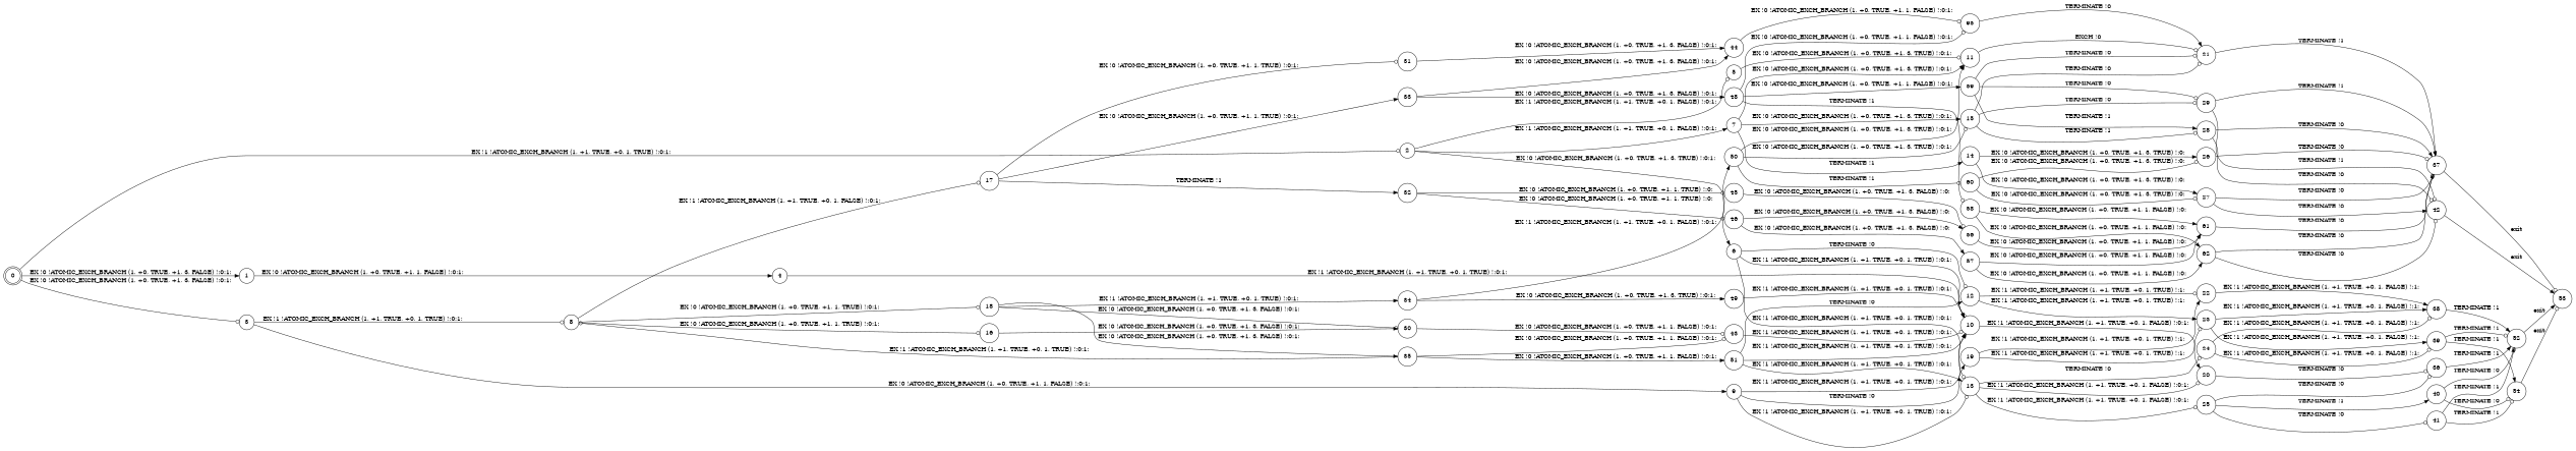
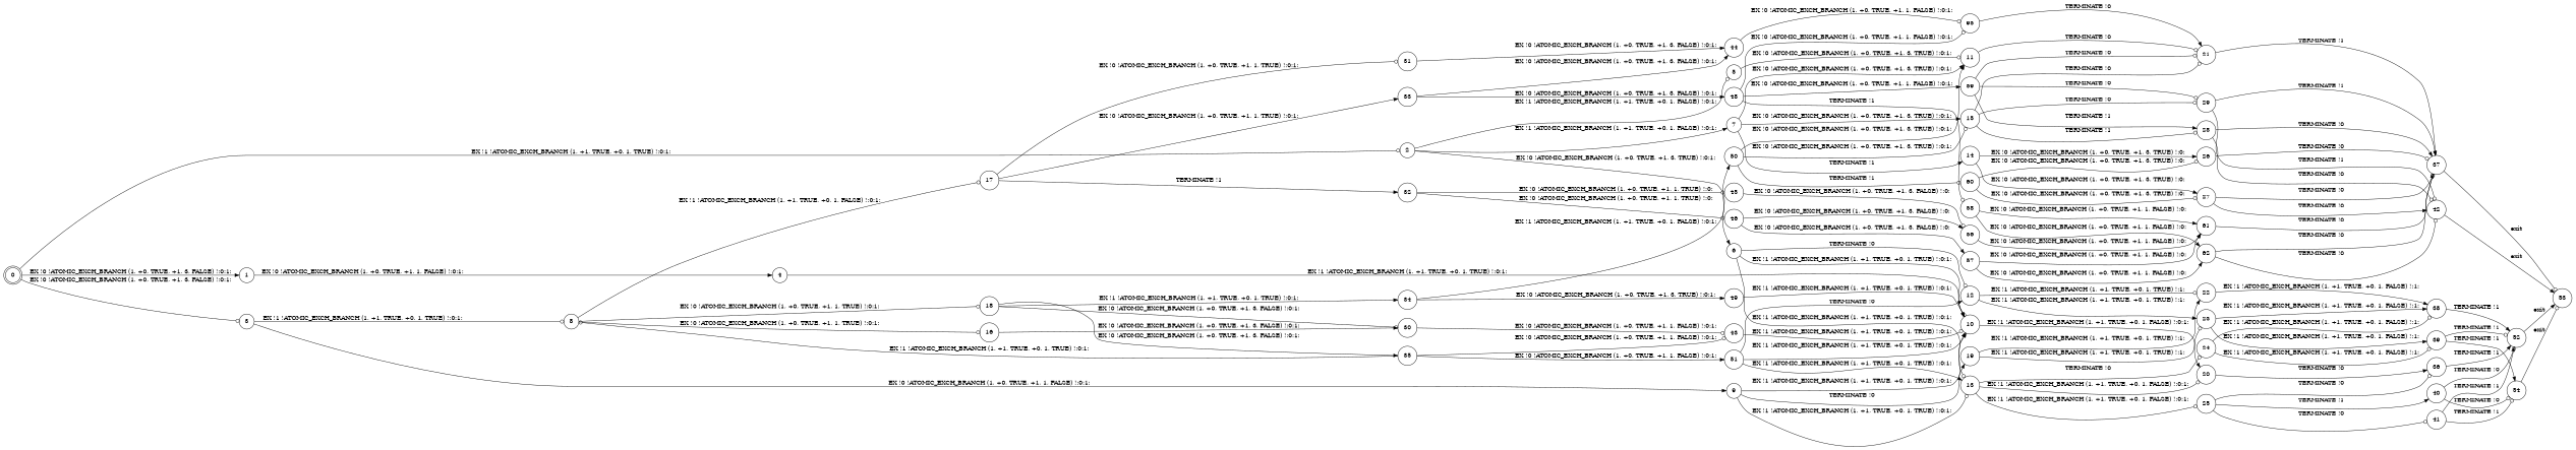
  digraph {
    fontname="DejaVu Serif"
    rankdir=LR
    node [fontname="DejaVu Serif" shape=circle]
    edge [arrowhead=normal fontname="DejaVu Serif"]
    0 [peripheries=2]
    1
    2
    3
    4
    5
    6
    7
    8
    9
    10
    11
    12
    13
    14
    15
    16
    17
    18
    19
    20
    21
    22
    23
    24
    25
    26
    27
    28
    29
    30
    31
    32
    33
    34
    35
    36
    37
    38
    39
    40
    41
    42
    43
    44
    45
    46
    48
    49
    50
    51
    52
    53
    54
    n55 [label=95]
    56
    57
    58
    59
    60
    61
    62
    0 -> 1 [label="EX !0 !ATOMIC_EXCH_BRANCH (1, +0, TRUE, +1, 3, FALSE) !:0:1:"]
    0 -> 2 [arrowhead=odot label="EX !1 !ATOMIC_EXCH_BRANCH (1, +1, TRUE, +0, 1, TRUE) !:0:1:"]
    0 -> 3 [arrowhead=odot label="EX !0 !ATOMIC_EXCH_BRANCH (1, +0, TRUE, +1, 3, FALSE) !:0:1:"]
    1 -> 4 [label="EX !0 !ATOMIC_EXCH_BRANCH (1, +0, TRUE, +1, 1, FALSE) !:0:1:"]
    2 -> 5 [arrowhead=odot label="EX !1 !ATOMIC_EXCH_BRANCH (1, +1, TRUE, +0, 1, FALSE) !:0:1:"]
    2 -> 6 [label="EX !0 !ATOMIC_EXCH_BRANCH (1, +0, TRUE, +1, 3, TRUE) !:0:1:"]
    2 -> 7 [label="EX !1 !ATOMIC_EXCH_BRANCH (1, +1, TRUE, +0, 1, FALSE) !:0:1:"]
    3 -> 8 [arrowhead=odot label="EX !1 !ATOMIC_EXCH_BRANCH (1, +1, TRUE, +0, 1, TRUE) !:0:1:"]
    3 -> 9 [label="EX !0 !ATOMIC_EXCH_BRANCH (1, +0, TRUE, +1, 1, FALSE) !:0:1:"]
    4 -> 10 [label="EX !1 !ATOMIC_EXCH_BRANCH (1, +1, TRUE, +0, 1, TRUE) !:0:1:"]
    5 -> 11 [arrowhead=odot label="EX !0 !ATOMIC_EXCH_BRANCH (1, +0, TRUE, +1, 3, TRUE) !:0:1:"]
    6 -> 10 [label="EX !1 !ATOMIC_EXCH_BRANCH (1, +1, TRUE, +0, 1, TRUE) !:0:1:"]
    6 -> 12 [arrowhead=odot label="TERMINATE !0"]
    6 -> 13 [arrowhead=odot label="EX !1 !ATOMIC_EXCH_BRANCH (1, +1, TRUE, +0, 1, TRUE) !:0:1:"]
    7 -> 11 [label="EX !0 !ATOMIC_EXCH_BRANCH (1, +0, TRUE, +1, 3, TRUE) !:0:1:"]
    7 -> 14 [label="TERMINATE !1"]
    7 -> 15 [label="EX !0 !ATOMIC_EXCH_BRANCH (1, +0, TRUE, +1, 3, TRUE) !:0:1:"]
    8 -> 16 [arrowhead=odot label="EX !0 !ATOMIC_EXCH_BRANCH (1, +0, TRUE, +1, 1, TRUE) !:0:1:"]
    8 -> 17 [arrowhead=odot label="EX !1 !ATOMIC_EXCH_BRANCH (1, +1, TRUE, +0, 1, FALSE) !:0:1:"]
    8 -> 18 [arrowhead=odot label="EX !0 !ATOMIC_EXCH_BRANCH (1, +0, TRUE, +1, 1, TRUE) !:0:1:"]
    9 -> 10 [label="EX !1 !ATOMIC_EXCH_BRANCH (1, +1, TRUE, +0, 1, TRUE) !:0:1:"]
    9 -> 13 [arrowhead=odot label="EX !1 !ATOMIC_EXCH_BRANCH (1, +1, TRUE, +0, 1, TRUE) !:0:1:"]
    9 -> 19 [label="TERMINATE !0"]
    10 -> 20 [label="EX !1 !ATOMIC_EXCH_BRANCH (1, +1, TRUE, +0, 1, FALSE) !:0:1:"]
-   11 -> 21 [arrowhead=odot label="EXCH !0"]
+   11 -> 21 [arrowhead=odot label="TERMINATE !0"]
    12 -> 22 [arrowhead=odot label="EX !1 !ATOMIC_EXCH_BRANCH (1, +1, TRUE, +0, 1, TRUE) !:1:"]
    12 -> 23 [label="EX !1 !ATOMIC_EXCH_BRANCH (1, +1, TRUE, +0, 1, TRUE) !:1:"]
    13 -> 20 [arrowhead=odot label="EX !1 !ATOMIC_EXCH_BRANCH (1, +1, TRUE, +0, 1, FALSE) !:0:1:"]
    13 -> 24 [arrowhead=odot label="TERMINATE !0"]
    13 -> 25 [arrowhead=odot label="EX !1 !ATOMIC_EXCH_BRANCH (1, +1, TRUE, +0, 1, FALSE) !:0:1:"]
    14 -> 26 [label="EX !0 !ATOMIC_EXCH_BRANCH (1, +0, TRUE, +1, 3, TRUE) !:0:"]
    14 -> 27 [label="EX !0 !ATOMIC_EXCH_BRANCH (1, +0, TRUE, +1, 3, TRUE) !:0:"]
    15 -> 21 [arrowhead=odot label="TERMINATE !0"]
    15 -> 28 [arrowhead=odot label="TERMINATE !1"]
    15 -> 29 [arrowhead=odot label="TERMINATE !0"]
    16 -> 30 [label="EX !0 !ATOMIC_EXCH_BRANCH (1, +0, TRUE, +1, 3, FALSE) !:0:1:"]
    17 -> 31 [arrowhead=odot label="EX !0 !ATOMIC_EXCH_BRANCH (1, +0, TRUE, +1, 1, TRUE) !:0:1:"]
    17 -> 32 [label="TERMINATE !1"]
    17 -> 33 [label="EX !0 !ATOMIC_EXCH_BRANCH (1, +0, TRUE, +1, 1, TRUE) !:0:1:"]
    18 -> 30 [arrowhead=odot label="EX !0 !ATOMIC_EXCH_BRANCH (1, +0, TRUE, +1, 3, FALSE) !:0:1:"]
    18 -> 34 [label="EX !1 !ATOMIC_EXCH_BRANCH (1, +1, TRUE, +0, 1, TRUE) !:0:1:"]
    18 -> 35 [label="EX !0 !ATOMIC_EXCH_BRANCH (1, +0, TRUE, +1, 3, FALSE) !:0:1:"]
    19 -> 22 [label="EX !1 !ATOMIC_EXCH_BRANCH (1, +1, TRUE, +0, 1, TRUE) !:1:"]
    19 -> 23 [arrowhead=odot label="EX !1 !ATOMIC_EXCH_BRANCH (1, +1, TRUE, +0, 1, TRUE) !:1:"]
-   20 -> 36 [arrowhead=odot label="TERMINATE !0"]
+   20 -> 36 [label="TERMINATE !0"]
    21 -> 37 [label="TERMINATE !1"]
    22 -> 38 [label="EX !1 !ATOMIC_EXCH_BRANCH (1, +1, TRUE, +0, 1, FALSE) !:1:"]
    23 -> 38 [label="EX !1 !ATOMIC_EXCH_BRANCH (1, +1, TRUE, +0, 1, FALSE) !:1:"]
    23 -> 39 [label="EX !1 !ATOMIC_EXCH_BRANCH (1, +1, TRUE, +0, 1, FALSE) !:1:"]
    24 -> 38 [arrowhead=odot label="EX !1 !ATOMIC_EXCH_BRANCH (1, +1, TRUE, +0, 1, FALSE) !:1:"]
    24 -> 39 [arrowhead=odot label="EX !1 !ATOMIC_EXCH_BRANCH (1, +1, TRUE, +0, 1, FALSE) !:1:"]
    25 -> 36 [arrowhead=odot label="TERMINATE !0"]
    25 -> 40 [label="TERMINATE !1"]
    25 -> 41 [arrowhead=odot label="TERMINATE !0"]
    26 -> 37 [arrowhead=odot label="TERMINATE !0"]
    27 -> 37 [label="TERMINATE !0"]
    27 -> 42 [label="TERMINATE !0"]
    28 -> 37 [label="TERMINATE !0"]
    28 -> 42 [arrowhead=odot label="TERMINATE !0"]
    29 -> 37 [label="TERMINATE !1"]
    29 -> 42 [arrowhead=odot label="TERMINATE !1"]
    30 -> 43 [arrowhead=odot label="EX !0 !ATOMIC_EXCH_BRANCH (1, +0, TRUE, +1, 1, FALSE) !:0:1:"]
    31 -> 44 [label="EX !0 !ATOMIC_EXCH_BRANCH (1, +0, TRUE, +1, 3, FALSE) !:0:1:"]
    32 -> 45 [arrowhead=odot label="EX !0 !ATOMIC_EXCH_BRANCH (1, +0, TRUE, +1, 1, TRUE) !:0:"]
    32 -> 46 [arrowhead=odot label="EX !0 !ATOMIC_EXCH_BRANCH (1, +0, TRUE, +1, 1, TRUE) !:0:"]
    33 -> 44 [label="EX !0 !ATOMIC_EXCH_BRANCH (1, +0, TRUE, +1, 3, FALSE) !:0:1:"]
    33 -> 48 [label="EX !0 !ATOMIC_EXCH_BRANCH (1, +0, TRUE, +1, 3, FALSE) !:0:1:"]
    34 -> 49 [label="EX !0 !ATOMIC_EXCH_BRANCH (1, +0, TRUE, +1, 3, TRUE) !:0:1:"]
    34 -> 50 [label="EX !1 !ATOMIC_EXCH_BRANCH (1, +1, TRUE, +0, 1, FALSE) !:0:1:"]
    35 -> 8 [arrowhead=odot label="EX !1 !ATOMIC_EXCH_BRANCH (1, +1, TRUE, +0, 1, TRUE) !:0:1:"]
    35 -> 43 [arrowhead=odot label="EX !0 !ATOMIC_EXCH_BRANCH (1, +0, TRUE, +1, 1, FALSE) !:0:1:"]
    35 -> 51 [label="EX !0 !ATOMIC_EXCH_BRANCH (1, +0, TRUE, +1, 1, FALSE) !:0:1:"]
    36 -> 52 [label="TERMINATE !1"]
    37 -> 53 [arrowhead=odot label=exit]
    38 -> 52 [label="TERMINATE !1"]
    39 -> 52 [arrowhead=odot label="TERMINATE !1"]
    39 -> 54 [label="TERMINATE !1"]
    40 -> 52 [label="TERMINATE !0"]
    40 -> 54 [arrowhead=odot label="TERMINATE !0"]
    41 -> 52 [arrowhead=odot label="TERMINATE !1"]
    41 -> 54 [arrowhead=odot label="TERMINATE !1"]
    42 -> 53 [label=exit]
    43 -> 10 [arrowhead=odot label="EX !1 !ATOMIC_EXCH_BRANCH (1, +1, TRUE, +0, 1, TRUE) !:0:1:"]
    44 -> n55 [arrowhead=odot label="EX !0 !ATOMIC_EXCH_BRANCH (1, +0, TRUE, +1, 1, FALSE) !:0:1:"]
    45 -> 56 [arrowhead=odot label="EX !0 !ATOMIC_EXCH_BRANCH (1, +0, TRUE, +1, 3, FALSE) !:0:"]
    46 -> 56 [label="EX !0 !ATOMIC_EXCH_BRANCH (1, +0, TRUE, +1, 3, FALSE) !:0:"]
    46 -> 57 [label="EX !0 !ATOMIC_EXCH_BRANCH (1, +0, TRUE, +1, 3, FALSE) !:0:"]
    48 -> n55 [arrowhead=odot label="EX !0 !ATOMIC_EXCH_BRANCH (1, +0, TRUE, +1, 1, FALSE) !:0:1:"]
    48 -> 58 [arrowhead=odot label="TERMINATE !1"]
    48 -> 59 [label="EX !0 !ATOMIC_EXCH_BRANCH (1, +0, TRUE, +1, 1, FALSE) !:0:1:"]
    49 -> 10 [arrowhead=odot label="EX !1 !ATOMIC_EXCH_BRANCH (1, +1, TRUE, +0, 1, TRUE) !:0:1:"]
    50 -> 11 [label="EX !0 !ATOMIC_EXCH_BRANCH (1, +0, TRUE, +1, 3, TRUE) !:0:1:"]
    50 -> 15 [arrowhead=odot label="EX !0 !ATOMIC_EXCH_BRANCH (1, +0, TRUE, +1, 3, TRUE) !:0:1:"]
    50 -> 60 [arrowhead=odot label="TERMINATE !1"]
    51 -> 10 [label="EX !1 !ATOMIC_EXCH_BRANCH (1, +1, TRUE, +0, 1, TRUE) !:0:1:"]
    51 -> 12 [label="TERMINATE !0"]
    51 -> 13 [label="EX !1 !ATOMIC_EXCH_BRANCH (1, +1, TRUE, +0, 1, TRUE) !:0:1:"]
    52 -> 53 [label=exit]
    54 -> 53 [arrowhead=odot label=exit]
    n55 -> 21 [label="TERMINATE !0"]
    56 -> 61 [label="EX !0 !ATOMIC_EXCH_BRANCH (1, +0, TRUE, +1, 1, FALSE) !:0:"]
    57 -> 61 [label="EX !0 !ATOMIC_EXCH_BRANCH (1, +0, TRUE, +1, 1, FALSE) !:0:"]
    57 -> 62 [label="EX !0 !ATOMIC_EXCH_BRANCH (1, +0, TRUE, +1, 1, FALSE) !:0:"]
    58 -> 61 [label="EX !0 !ATOMIC_EXCH_BRANCH (1, +0, TRUE, +1, 1, FALSE) !:0:"]
    58 -> 62 [label="EX !0 !ATOMIC_EXCH_BRANCH (1, +0, TRUE, +1, 1, FALSE) !:0:"]
    59 -> 21 [arrowhead=odot label="TERMINATE !0"]
    59 -> 28 [label="TERMINATE !1"]
    59 -> 29 [arrowhead=odot label="TERMINATE !0"]
    60 -> 26 [arrowhead=odot label="EX !0 !ATOMIC_EXCH_BRANCH (1, +0, TRUE, +1, 3, TRUE) !:0:"]
    60 -> 27 [arrowhead=odot label="EX !0 !ATOMIC_EXCH_BRANCH (1, +0, TRUE, +1, 3, TRUE) !:0:"]
    61 -> 37 [arrowhead=odot label="TERMINATE !0"]
    62 -> 37 [arrowhead=odot label="TERMINATE !0"]
    62 -> 42 [arrowhead=odot label="TERMINATE !0"]
  }
